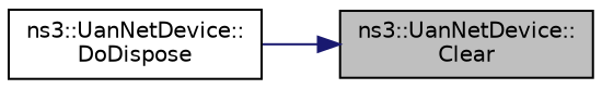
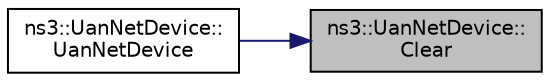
  digraph {
    rankdir=RL
    fontname="DejaVu Sans"
    node [color=black fontname="DejaVu Sans" fontsize=10 shape=record style=filled]
    n1 [fillcolor=grey75 fontcolor=black height=0.2 label="ns3::UanNetDevice::\lClear" width=0.4]
-   n2 [fillcolor=white height=0.2 label="ns3::UanNetDevice::\lDoDispose" width=0.4]
+   n2 [fillcolor=white height=0.2 label="ns3::UanNetDevice::\lUanNetDevice" width=0.4]
    n1 -> n2 [color=midnightblue dir=back fontname="DejaVu Sans" fontsize=10 labelfontname=Helvetica labelfontsize=10 style=solid]
  }
